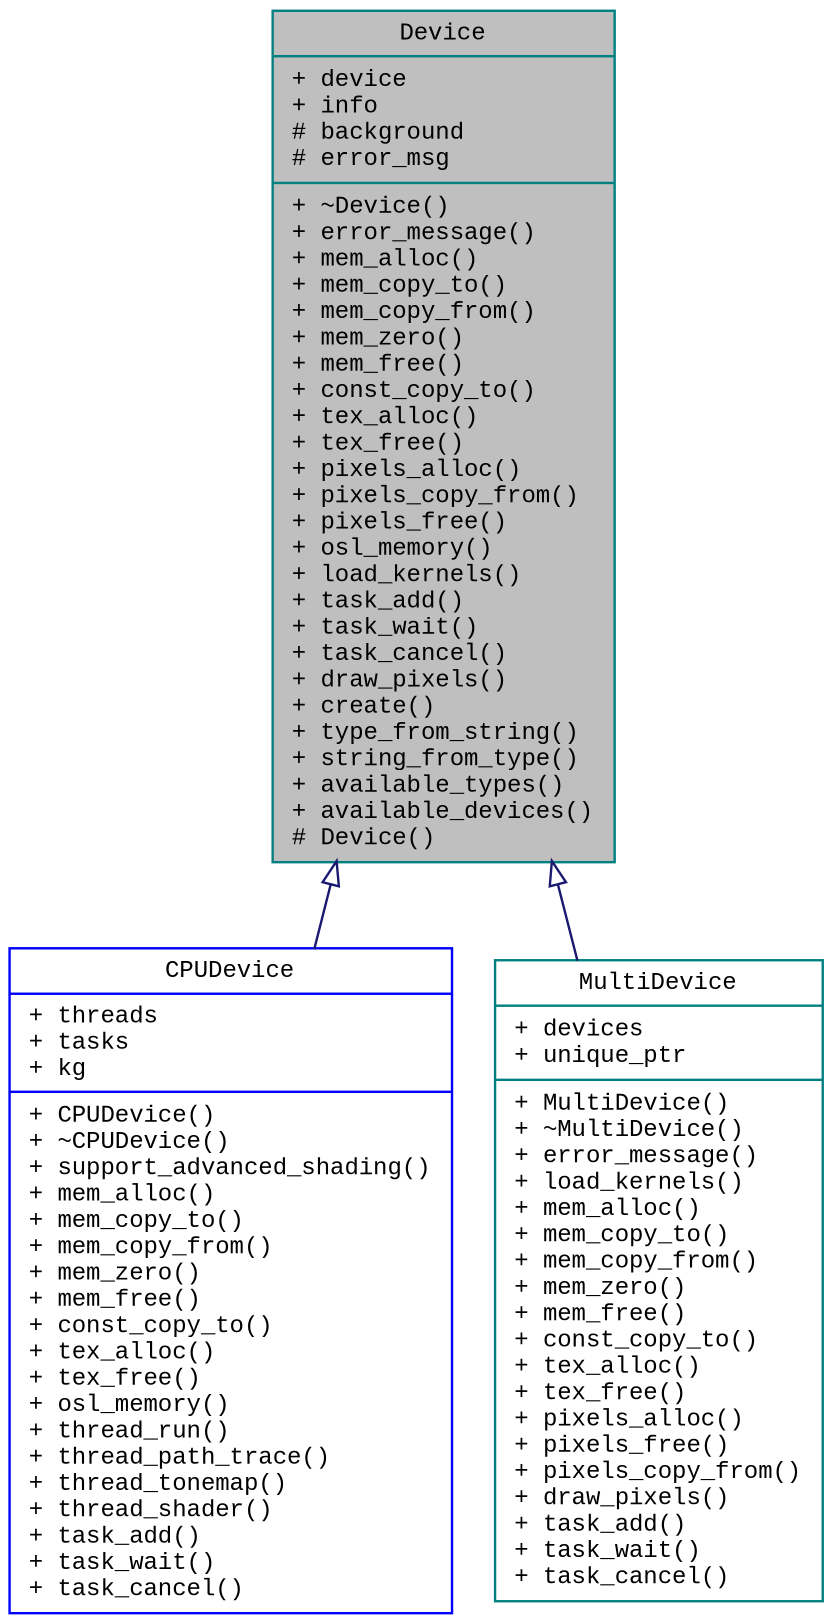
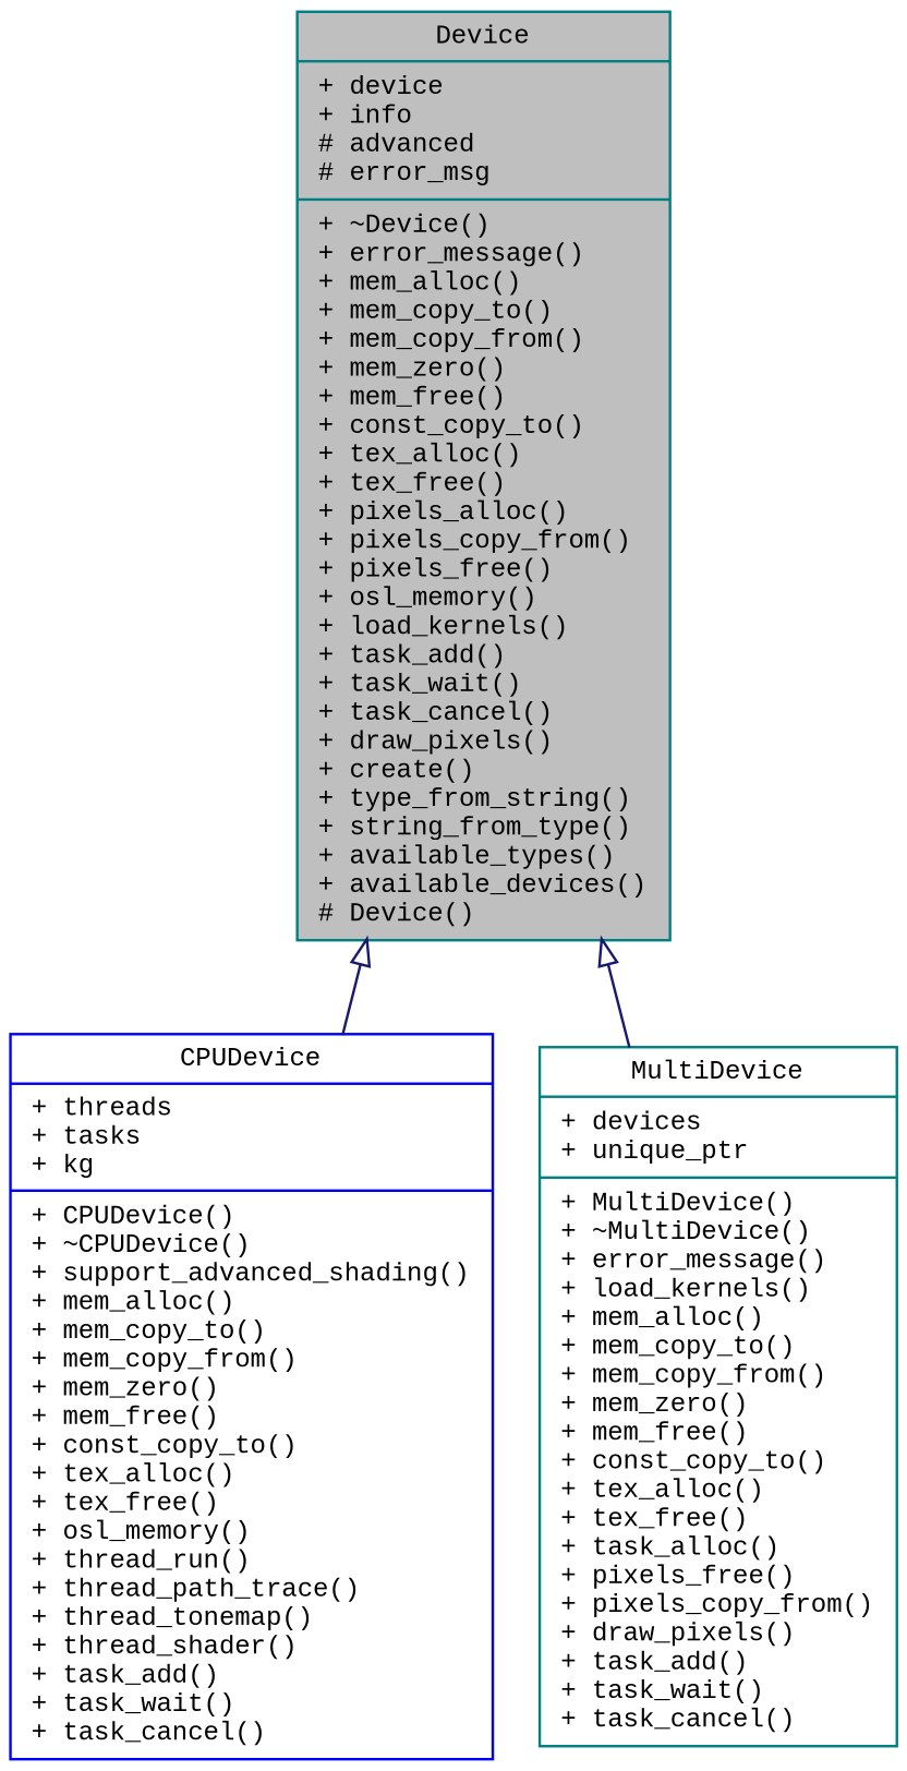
  digraph {
    fontname="Liberation Mono"
    node [color=teal fillcolor=white fontname="Liberation Mono" fontsize=10 shape=record style=filled]
    edge [arrowtail=empty color=midnightblue dir=back fontname="Liberation Mono" fontsize=10 labelfontname=Helvetica labelfontsize=10 style=solid]
-   n1 [fillcolor=grey75 fontcolor=black height=0.2 label="{Device\n|+ device\l+ info\l# background\l# error_msg\l|+ ~Device()\l+ error_message()\l+ mem_alloc()\l+ mem_copy_to()\l+ mem_copy_from()\l+ mem_zero()\l+ mem_free()\l+ const_copy_to()\l+ tex_alloc()\l+ tex_free()\l+ pixels_alloc()\l+ pixels_copy_from()\l+ pixels_free()\l+ osl_memory()\l+ load_kernels()\l+ task_add()\l+ task_wait()\l+ task_cancel()\l+ draw_pixels()\l+ create()\l+ type_from_string()\l+ string_from_type()\l+ available_types()\l+ available_devices()\l# Device()\l}" width=0.4]
+   n1 [fillcolor=grey75 fontcolor=black height=0.2 label="{Device\n|+ device\l+ info\l# advanced\l# error_msg\l|+ ~Device()\l+ error_message()\l+ mem_alloc()\l+ mem_copy_to()\l+ mem_copy_from()\l+ mem_zero()\l+ mem_free()\l+ const_copy_to()\l+ tex_alloc()\l+ tex_free()\l+ pixels_alloc()\l+ pixels_copy_from()\l+ pixels_free()\l+ osl_memory()\l+ load_kernels()\l+ task_add()\l+ task_wait()\l+ task_cancel()\l+ draw_pixels()\l+ create()\l+ type_from_string()\l+ string_from_type()\l+ available_types()\l+ available_devices()\l# Device()\l}" width=0.4]
    n2 [color=blue height=0.2 label="{CPUDevice\n|+ threads\l+ tasks\l+ kg\l|+ CPUDevice()\l+ ~CPUDevice()\l+ support_advanced_shading()\l+ mem_alloc()\l+ mem_copy_to()\l+ mem_copy_from()\l+ mem_zero()\l+ mem_free()\l+ const_copy_to()\l+ tex_alloc()\l+ tex_free()\l+ osl_memory()\l+ thread_run()\l+ thread_path_trace()\l+ thread_tonemap()\l+ thread_shader()\l+ task_add()\l+ task_wait()\l+ task_cancel()\l}" width=0.4]
-   n3 [height=0.2 label="{MultiDevice\n|+ devices\l+ unique_ptr\l|+ MultiDevice()\l+ ~MultiDevice()\l+ error_message()\l+ load_kernels()\l+ mem_alloc()\l+ mem_copy_to()\l+ mem_copy_from()\l+ mem_zero()\l+ mem_free()\l+ const_copy_to()\l+ tex_alloc()\l+ tex_free()\l+ pixels_alloc()\l+ pixels_free()\l+ pixels_copy_from()\l+ draw_pixels()\l+ task_add()\l+ task_wait()\l+ task_cancel()\l}" width=0.4]
+   n3 [height=0.2 label="{MultiDevice\n|+ devices\l+ unique_ptr\l|+ MultiDevice()\l+ ~MultiDevice()\l+ error_message()\l+ load_kernels()\l+ mem_alloc()\l+ mem_copy_to()\l+ mem_copy_from()\l+ mem_zero()\l+ mem_free()\l+ const_copy_to()\l+ tex_alloc()\l+ tex_free()\l+ task_alloc()\l+ pixels_free()\l+ pixels_copy_from()\l+ draw_pixels()\l+ task_add()\l+ task_wait()\l+ task_cancel()\l}" width=0.4]
    n1 -> n2
    n1 -> n3
  }
